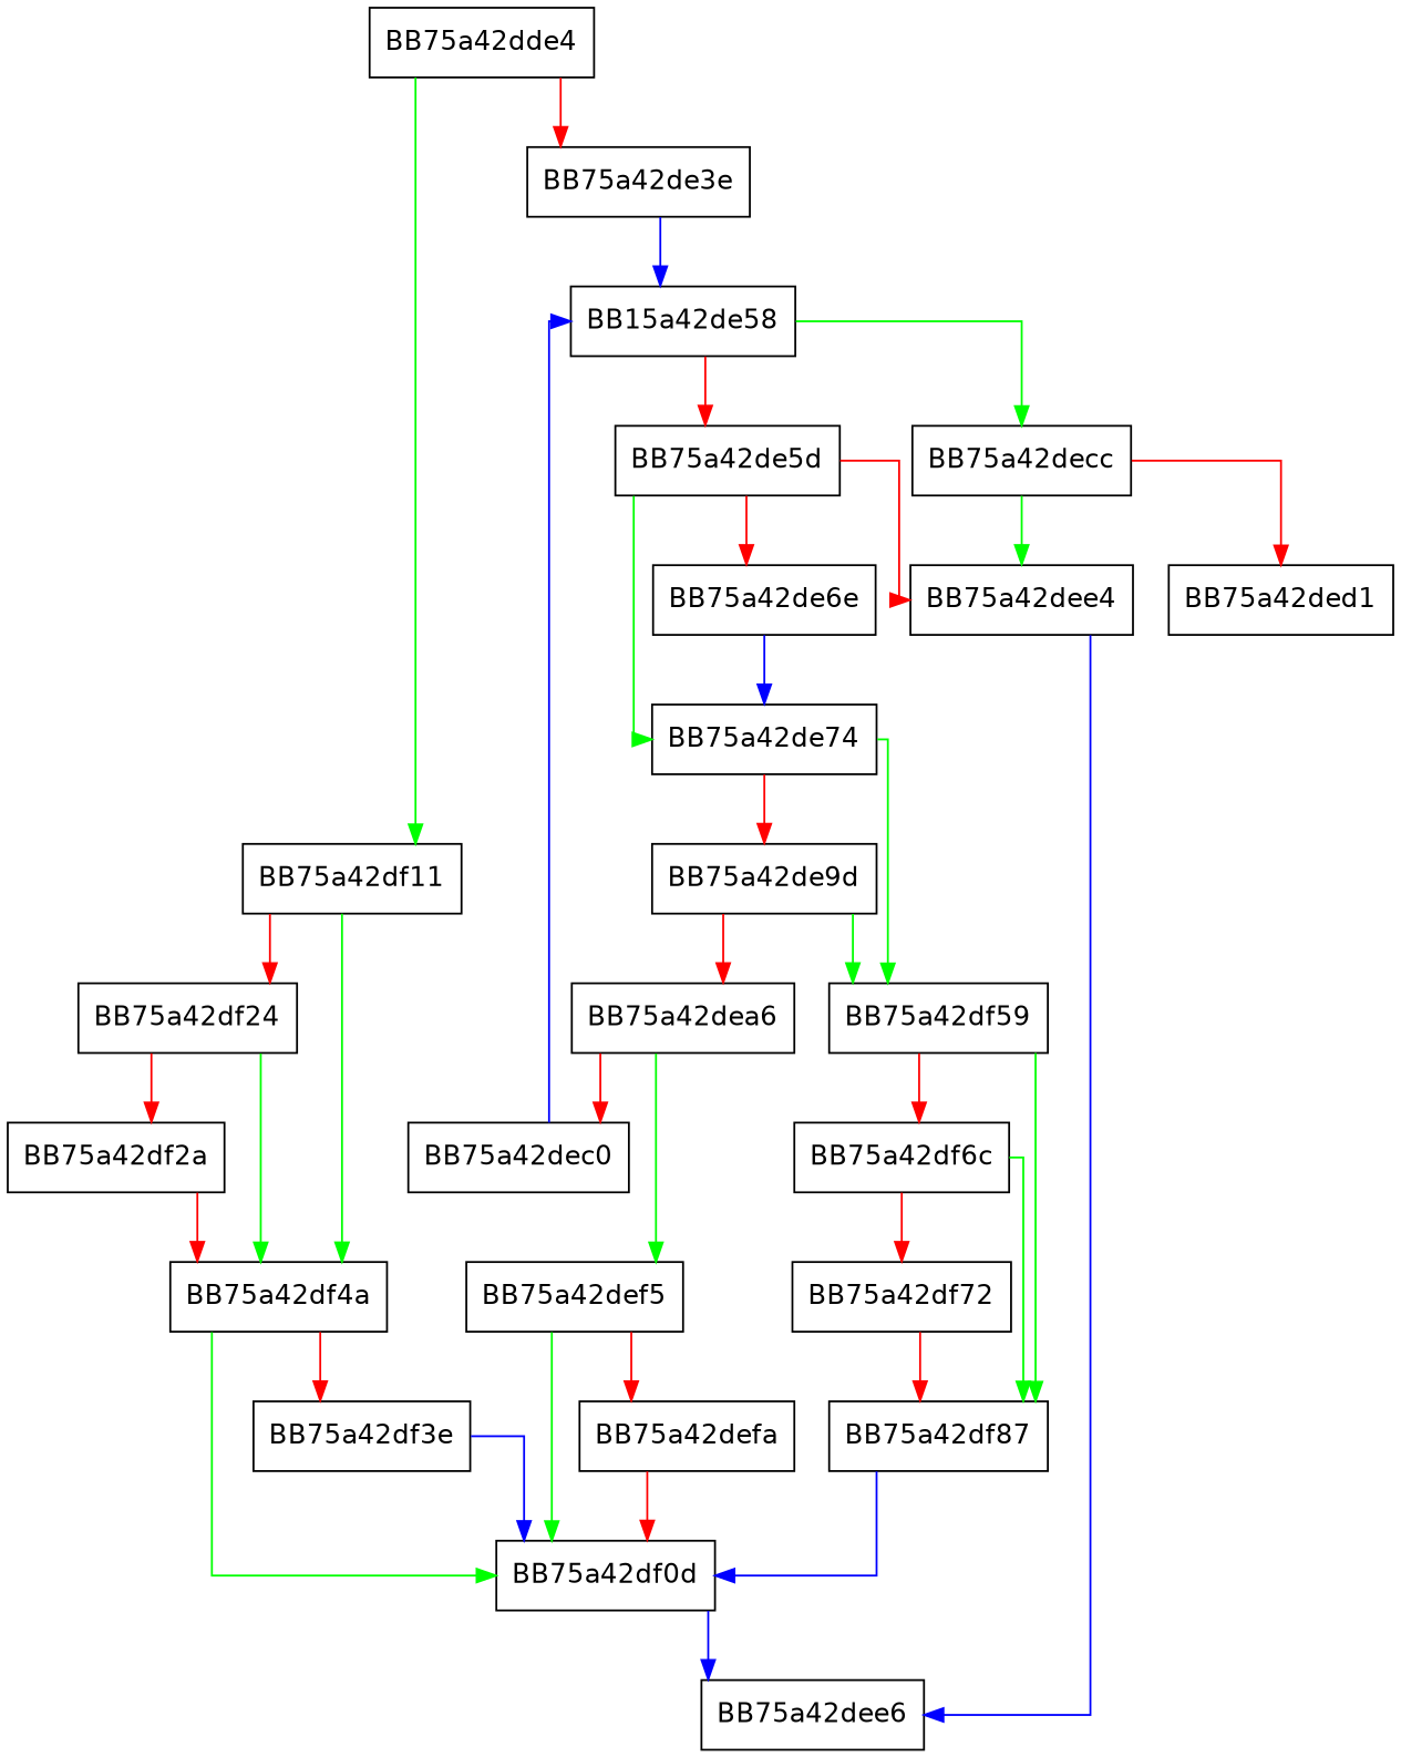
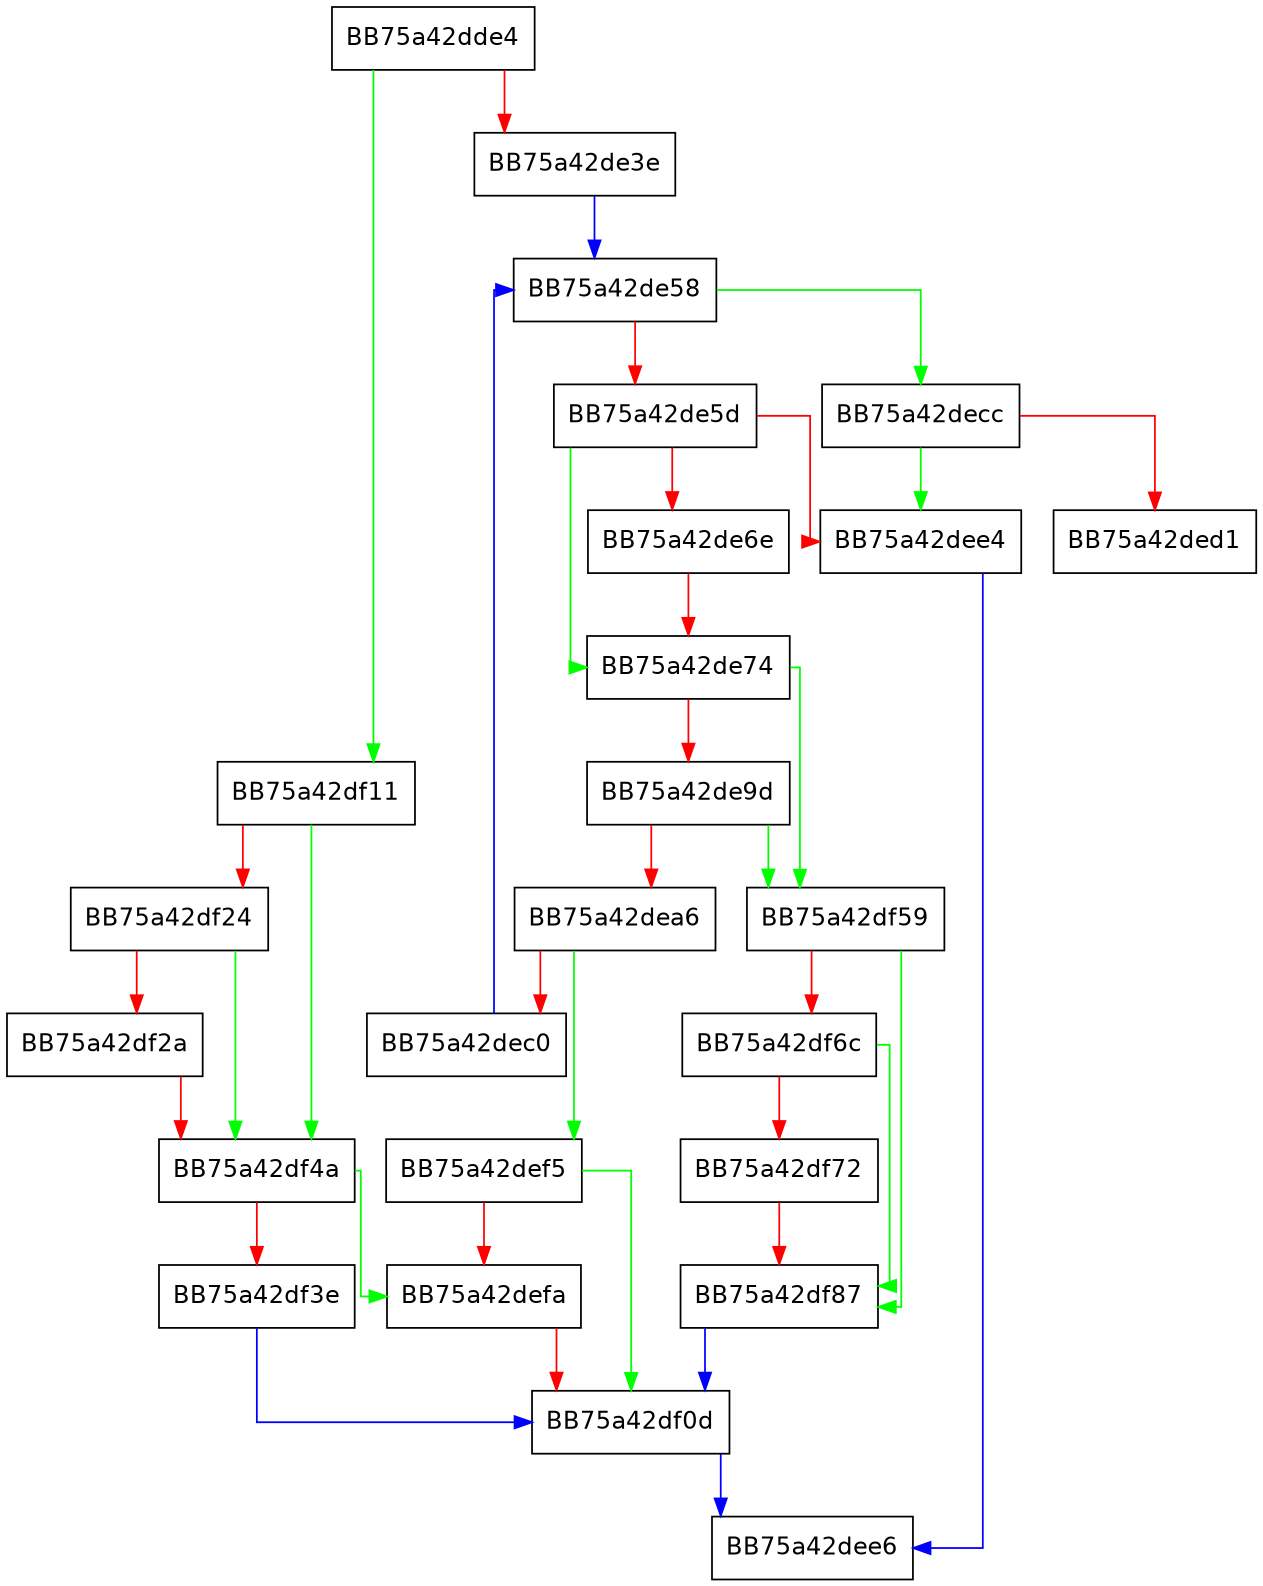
  digraph {
    fontname="DejaVu Sans"
    splines=ortho
    node [fontname="DejaVu Sans" shape=box]
    edge [color=red fontname="DejaVu Sans"]
    BB75a42dde4
    BB75a42df11
    BB75a42de3e
    BB75a42df4a
    BB75a42df24
-   BB75a42de58 [label=BB15a42de58]
+   BB75a42de58
    BB75a42df0d
    n8 [label=BB75a42df3e]
    BB75a42df2a
    BB75a42decc
    BB75a42de5d
    BB75a42dee4
    BB75a42ded1
    BB75a42de74
    BB75a42de6e
    BB75a42dee6
    BB75a42df59
    BB75a42de9d
    BB75a42df87
    BB75a42df6c
    BB75a42dea6
    BB75a42df72
    BB75a42def5
    BB75a42dec0
    BB75a42defa
    BB75a42dde4 -> BB75a42df11 [color=green]
    BB75a42dde4 -> BB75a42de3e
    BB75a42df11 -> BB75a42df4a [color=green]
    BB75a42df11 -> BB75a42df24
    BB75a42de3e -> BB75a42de58 [color=blue]
-   BB75a42df4a -> BB75a42df0d [color=green]
+   BB75a42df4a -> BB75a42defa [color=green]
    BB75a42df4a -> n8
    BB75a42df24 -> BB75a42df4a [color=green]
    BB75a42df24 -> BB75a42df2a
    BB75a42de58 -> BB75a42decc [color=green]
    BB75a42de58 -> BB75a42de5d
    BB75a42df0d -> BB75a42dee6 [color=blue]
    n8 -> BB75a42df0d [color=blue]
    BB75a42df2a -> BB75a42df4a
    BB75a42decc -> BB75a42dee4 [color=green]
    BB75a42decc -> BB75a42ded1
    BB75a42de5d -> BB75a42dee4
    BB75a42de5d -> BB75a42de74 [color=green]
    BB75a42de5d -> BB75a42de6e
    BB75a42dee4 -> BB75a42dee6 [color=blue]
    BB75a42de74 -> BB75a42df59 [color=green]
    BB75a42de74 -> BB75a42de9d
-   BB75a42de6e -> BB75a42de74 [color=blue]
+   BB75a42de6e -> BB75a42de74
    BB75a42df59 -> BB75a42df87 [color=green]
    BB75a42df59 -> BB75a42df6c
    BB75a42de9d -> BB75a42df59 [color=green]
    BB75a42de9d -> BB75a42dea6
    BB75a42df87 -> BB75a42df0d [color=blue]
    BB75a42df6c -> BB75a42df87 [color=green]
    BB75a42df6c -> BB75a42df72
    BB75a42dea6 -> BB75a42def5 [color=green]
    BB75a42dea6 -> BB75a42dec0
    BB75a42df72 -> BB75a42df87
    BB75a42def5 -> BB75a42df0d [color=green]
    BB75a42def5 -> BB75a42defa
    BB75a42dec0 -> BB75a42de58 [color=blue]
    BB75a42defa -> BB75a42df0d
  }
